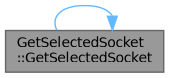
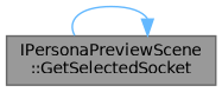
  digraph {
    rankdir=LR
-   n1 [color=gray40 fillcolor=grey60 fontcolor=black fontname=Helvetica fontsize=10 height=0.2 label="GetSelectedSocket\l::GetSelectedSocket" shape=box style=filled width=0.4]
+   n1 [color=gray40 fillcolor=grey60 fontcolor=black fontname=Helvetica fontsize=10 height=0.2 label="IPersonaPreviewScene\l::GetSelectedSocket" shape=box style=filled width=0.4]
    n1 -> n1 [color=steelblue1 fontname=Helvetica fontsize=10 labelfontname=Helvetica labelfontsize=10 style=solid]
  }
